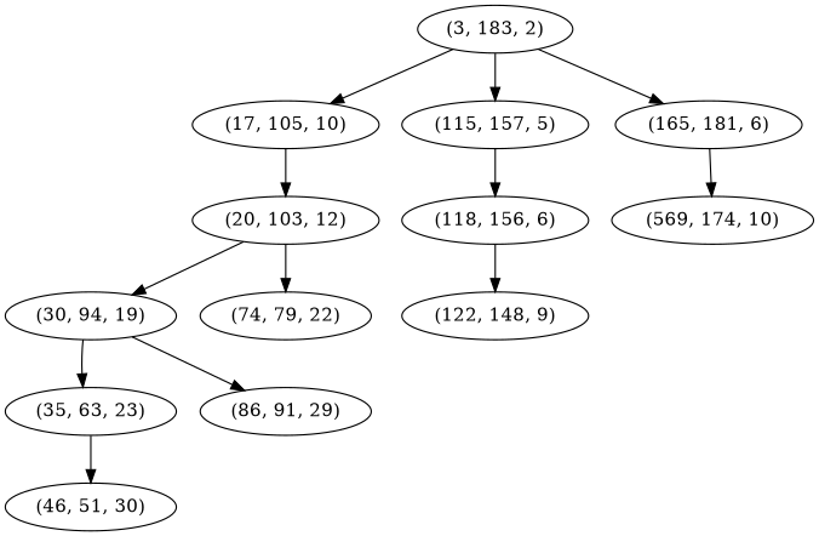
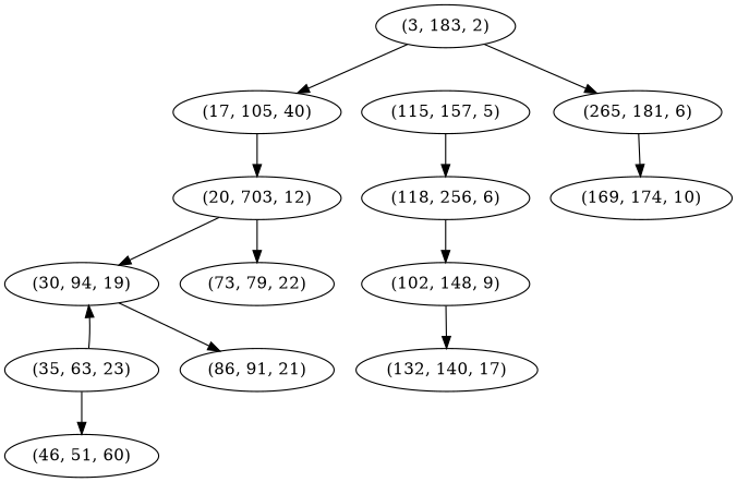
  digraph {
    n1 [label="(3, 183, 2)"]
-   "(17, 105, 10)"
+   "(17, 105, 10)" [label="(17, 105, 40)"]
    "(115, 157, 5)"
-   "(165, 181, 6)"
-   "(20, 103, 12)"
-   "(118, 156, 6)"
-   "(169, 174, 10)" [label="(569, 174, 10)"]
+   "(165, 181, 6)" [label="(265, 181, 6)"]
+   "(20, 103, 12)" [label="(20, 703, 12)"]
+   "(118, 156, 6)" [label="(118, 256, 6)"]
+   "(169, 174, 10)"
    "(30, 94, 19)"
-   "(74, 79, 22)"
+   "(74, 79, 22)" [label="(73, 79, 22)"]
    "(35, 63, 23)"
-   "(86, 91, 21)" [label="(86, 91, 29)"]
-   "(46, 51, 30)"
-   "(122, 148, 9)"
+   "(86, 91, 21)"
+   "(46, 51, 30)" [label="(46, 51, 60)"]
+   "(122, 148, 9)" [label="(102, 148, 9)"]
+   "(132, 140, 17)"
    n1 -> "(17, 105, 10)"
-   n1 -> "(115, 157, 5)"
    n1 -> "(165, 181, 6)"
    "(17, 105, 10)" -> "(20, 103, 12)"
    "(115, 157, 5)" -> "(118, 156, 6)"
    "(165, 181, 6)" -> "(169, 174, 10)"
    "(20, 103, 12)" -> "(30, 94, 19)"
    "(20, 103, 12)" -> "(74, 79, 22)"
    "(118, 156, 6)" -> "(122, 148, 9)"
-   "(30, 94, 19)" -> "(35, 63, 23)"
+   "(35, 63, 23)" -> "(30, 94, 19)"
    "(30, 94, 19)" -> "(86, 91, 21)"
    "(35, 63, 23)" -> "(46, 51, 30)"
+   "(122, 148, 9)" -> "(132, 140, 17)"
  }
